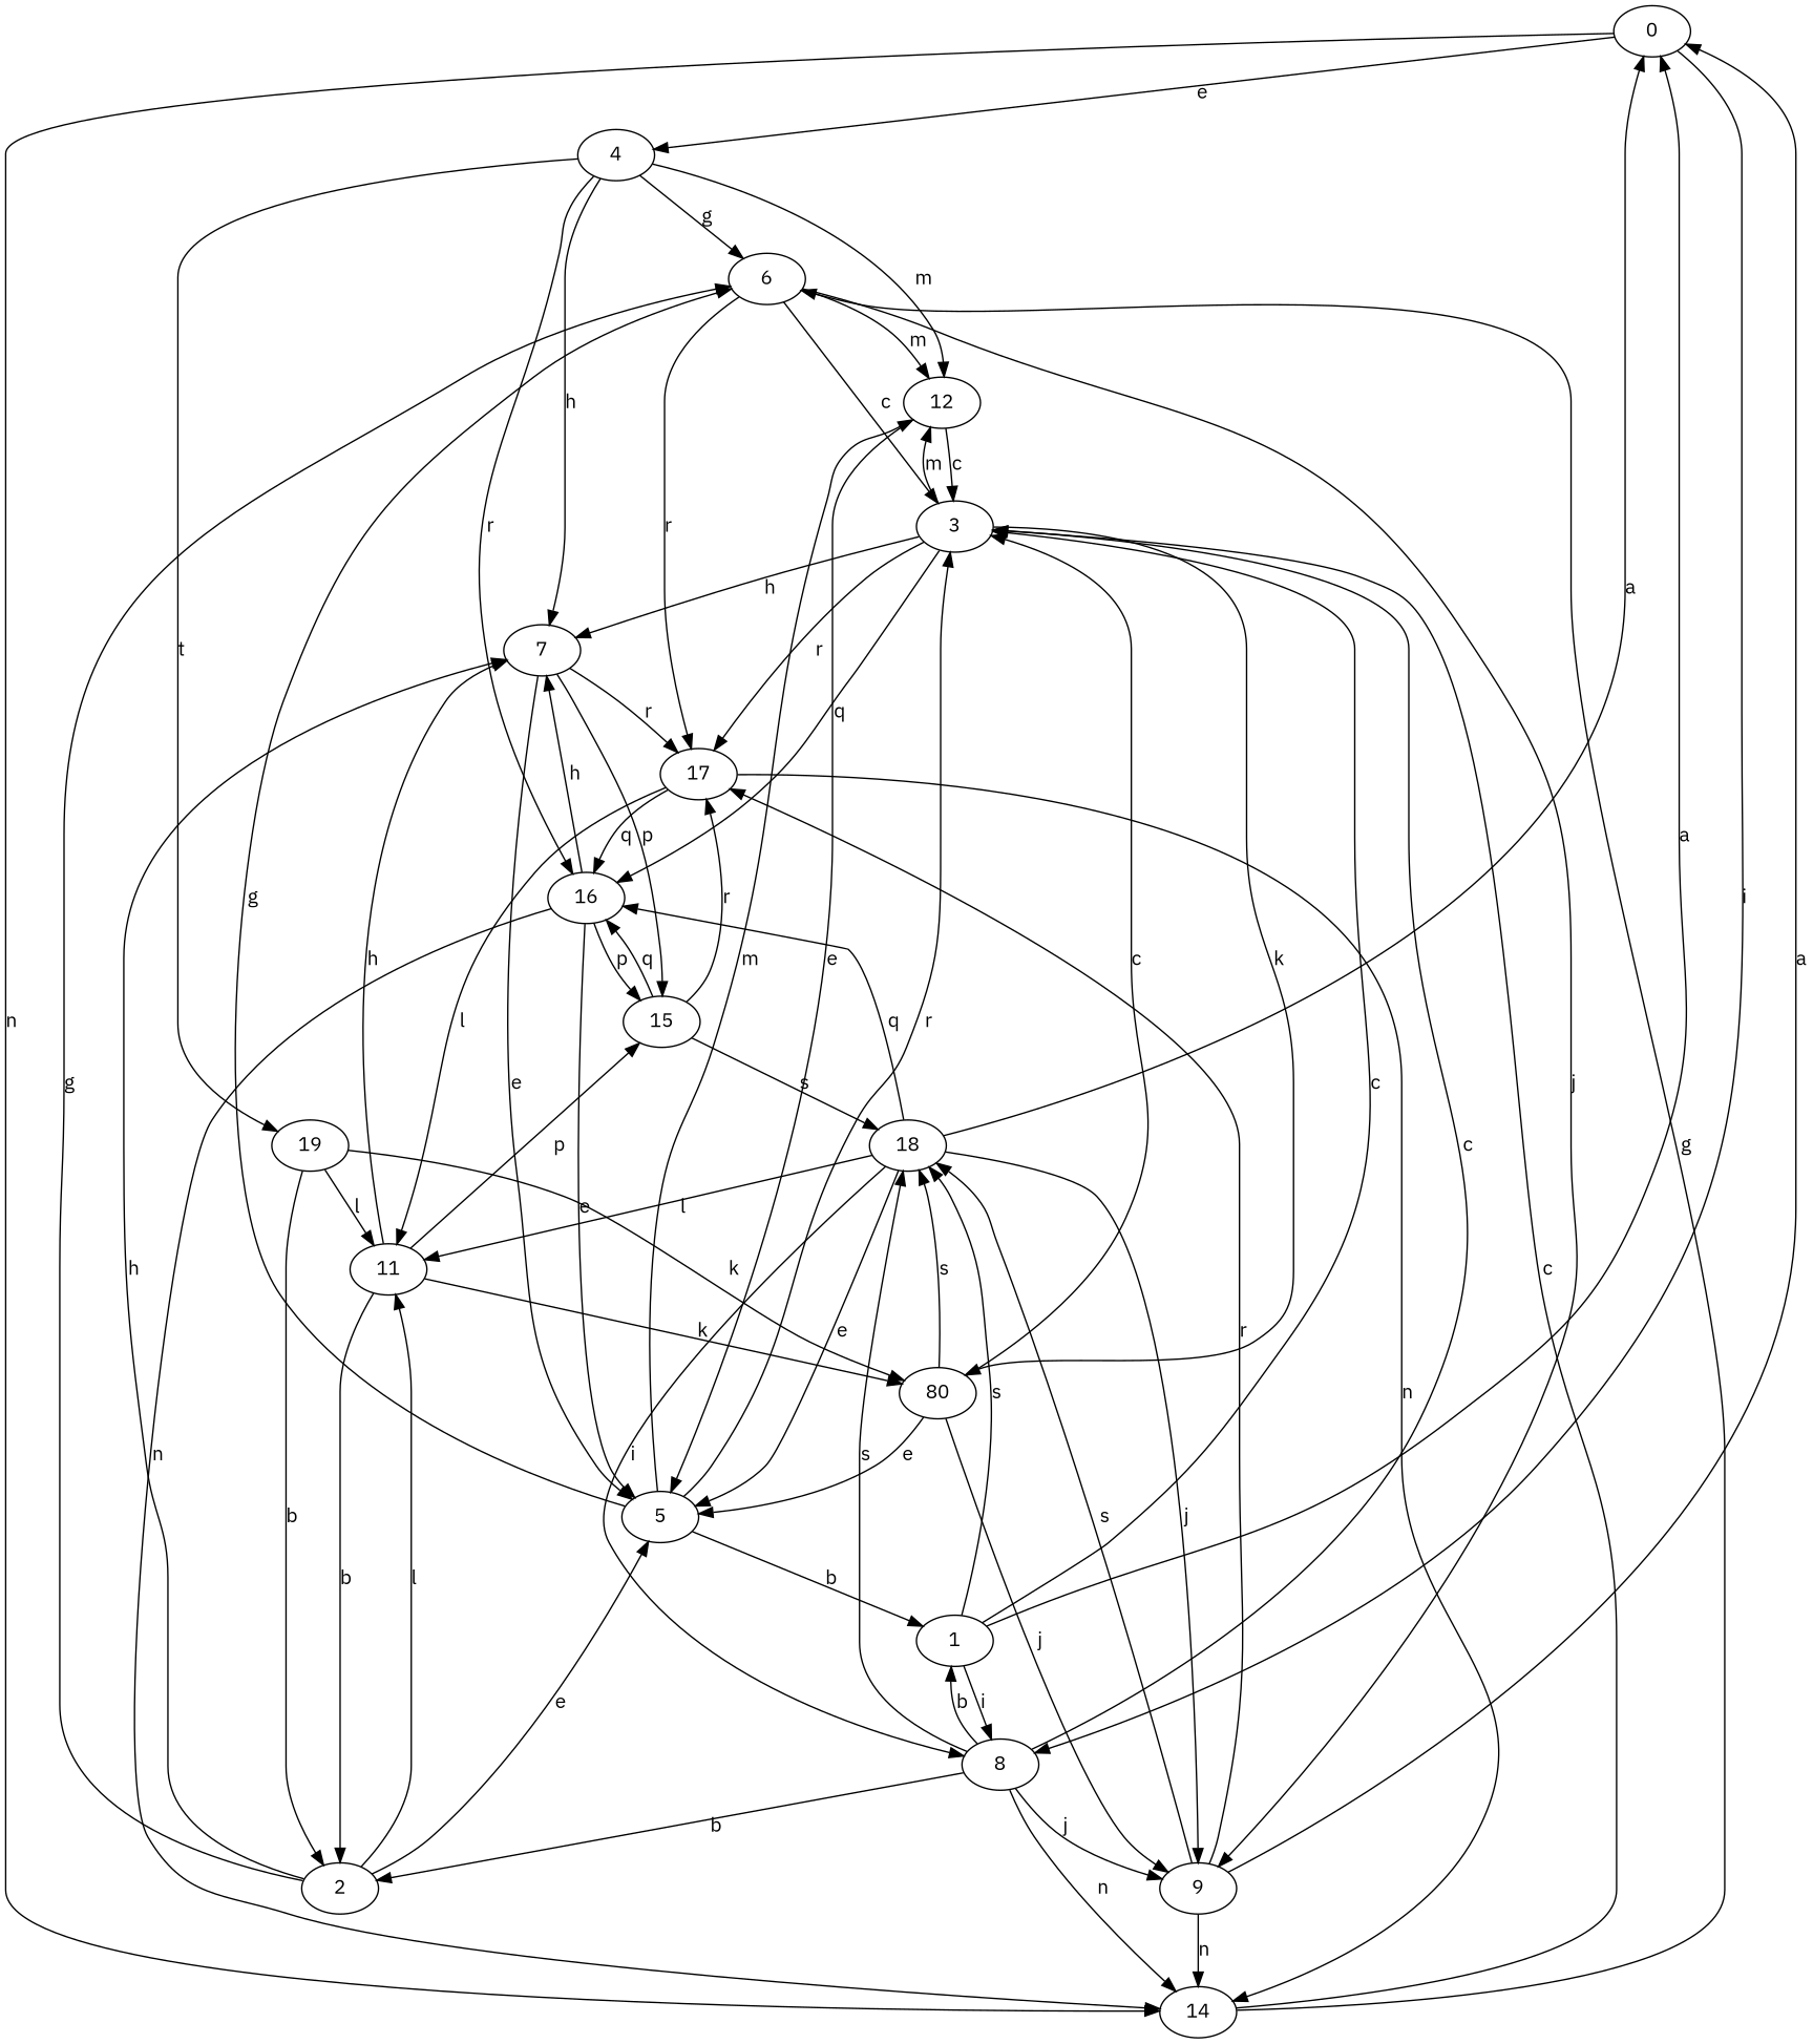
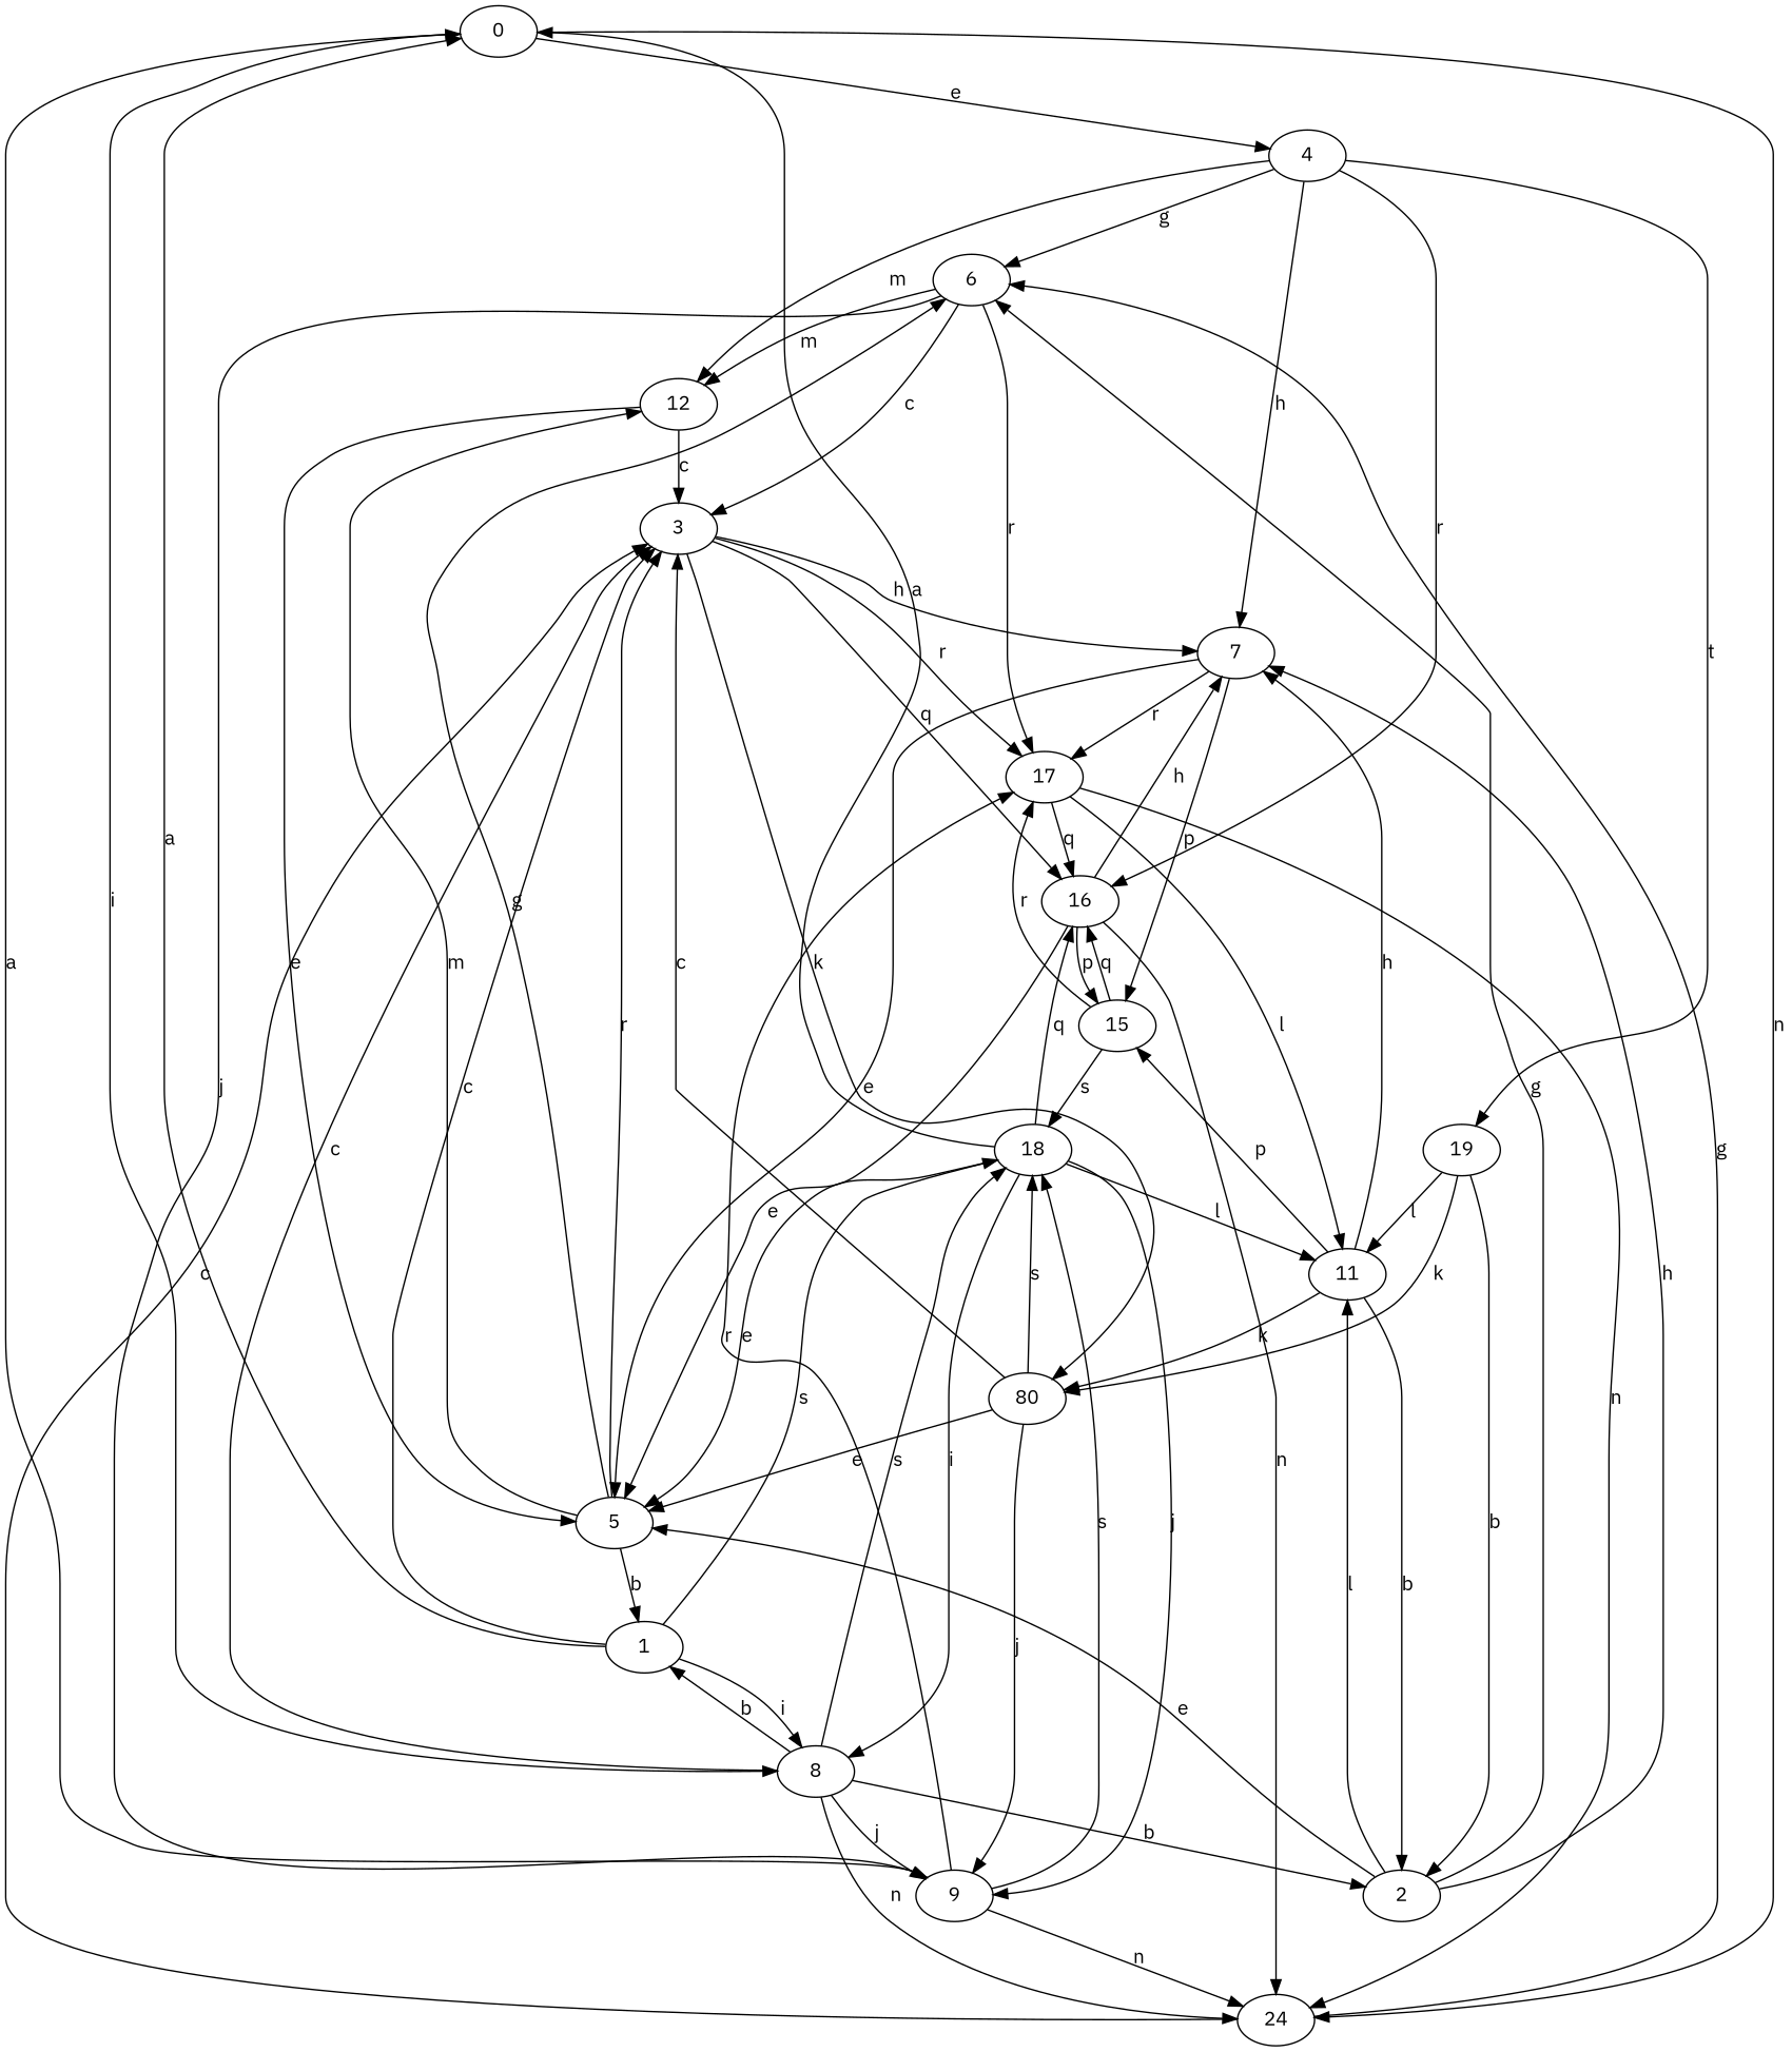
  strict digraph {
    fontname="IBM Plex Sans"
    node [fontname="IBM Plex Sans"]
    edge [fontname="IBM Plex Sans"]
    0
    4
    8
-   14
+   14 [label=24]
    6
    7
    12
    16
    19
    1
    3
    18
    2
    9
    n15 [label=80]
    17
    5
    11
    15
    0 -> 4 [label=e]
    0 -> 8 [label=i]
    0 -> 14 [label=n]
    4 -> 6 [label=g]
    4 -> 7 [label=h]
    4 -> 12 [label=m]
    4 -> 16 [label=r]
    4 -> 19 [label=t]
    8 -> 14 [label=n]
    8 -> 1 [label=b]
    8 -> 3 [label=c]
    8 -> 18 [label=s]
    8 -> 2 [label=b]
    8 -> 9 [label=j]
    14 -> 6 [label=g]
    14 -> 3 [label=c]
    6 -> 12 [label=m]
    6 -> 3 [label=c]
    6 -> 9 [label=j]
    6 -> 17 [label=r]
    7 -> 17 [label=r]
    7 -> 5 [label=e]
    7 -> 15 [label=p]
    12 -> 3 [label=c]
    12 -> 5 [label=e]
    16 -> 14 [label=n]
    16 -> 7 [label=h]
    16 -> 5 [label=e]
    16 -> 15 [label=p]
    19 -> 2 [label=b]
    19 -> n15 [label=k]
    19 -> 11 [label=l]
    1 -> 0 [label=a]
    1 -> 8 [label=i]
    1 -> 3 [label=c]
    1 -> 18 [label=s]
    3 -> 7 [label=h]
-   3 -> 12 [label=m]
    3 -> 16 [label=q]
    3 -> n15 [label=k]
    3 -> 17 [label=r]
    18 -> 0 [label=a]
    18 -> 8 [label=i]
    18 -> 16 [label=q]
    18 -> 9 [label=j]
    18 -> 5 [label=e]
    18 -> 11 [label=l]
    2 -> 6 [label=g]
    2 -> 7 [label=h]
    2 -> 5 [label=e]
    2 -> 11 [label=l]
    9 -> 0 [label=a]
    9 -> 14 [label=n]
    9 -> 18 [label=s]
    9 -> 17 [label=r]
    n15 -> 3 [label=c]
    n15 -> 18 [label=s]
    n15 -> 9 [label=j]
    n15 -> 5 [label=e]
    17 -> 14 [label=n]
    17 -> 16 [label=q]
    17 -> 11 [label=l]
    5 -> 6 [label=g]
    5 -> 12 [label=m]
    5 -> 1 [label=b]
    5 -> 3 [label=r]
    11 -> 7 [label=h]
    11 -> 2 [label=b]
    11 -> n15 [label=k]
    11 -> 15 [label=p]
    15 -> 16 [label=q]
    15 -> 18 [label=s]
    15 -> 17 [label=r]
  }
